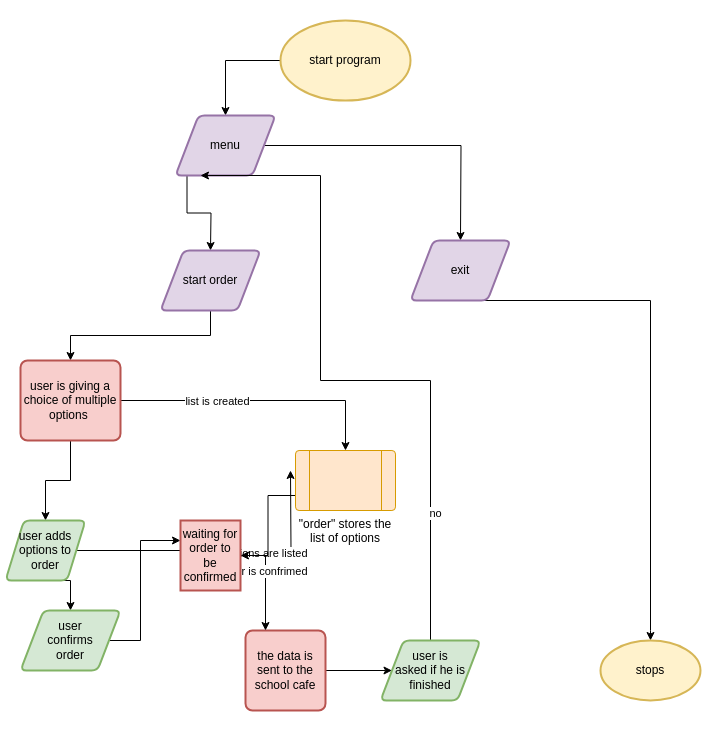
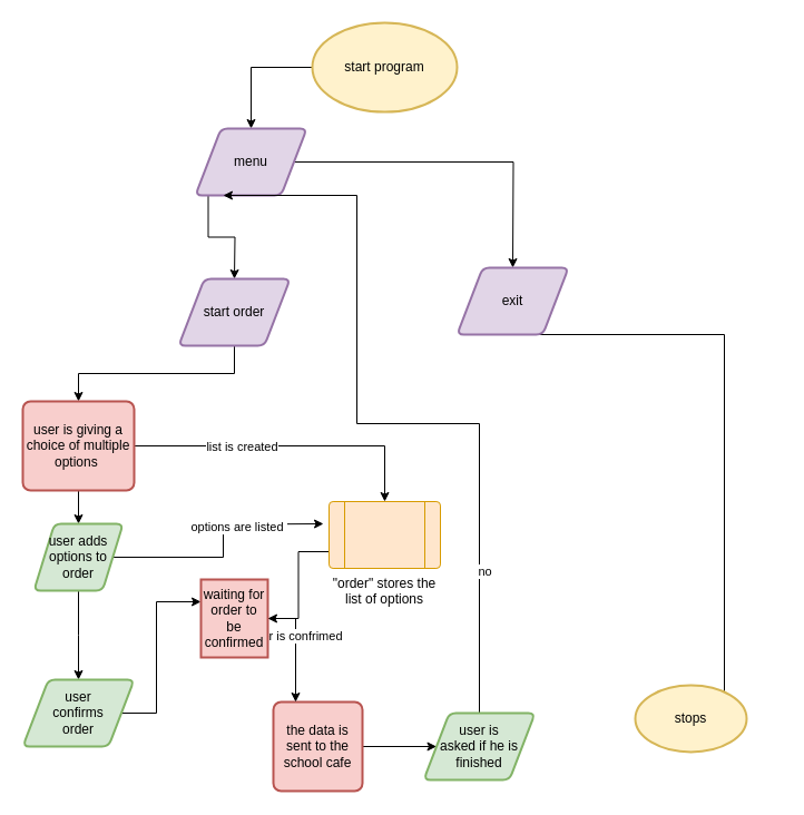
  <mxCell id="0" />
  <mxCell id="1" parent="0" />
  <mxCell id="2" style="edgeStyle=orthogonalEdgeStyle;rounded=0;orthogonalLoop=1;jettySize=auto;html=1;entryX=0.5;entryY=0;entryDx=0;entryDy=0;" edge="1" parent="1" source="3" target="6"><mxGeometry relative="1" as="geometry" /></mxCell>
  <mxCell id="3" value="start program" style="strokeWidth=2;html=1;shape=mxgraph.flowchart.start_1;whiteSpace=wrap;fillColor=#fff2cc;strokeColor=#d6b656;" vertex="1" parent="1"><mxGeometry x="280" y="20" width="130" height="80" as="geometry" /></mxCell>
  <mxCell id="4" style="edgeStyle=orthogonalEdgeStyle;rounded=0;orthogonalLoop=1;jettySize=auto;html=1;exitX=0;exitY=0.5;exitDx=0;exitDy=0;" edge="1" parent="1" source="6"><mxGeometry relative="1" as="geometry"><mxPoint x="210" y="250" as="targetPoint" /></mxGeometry></mxCell>
  <mxCell id="5" style="edgeStyle=orthogonalEdgeStyle;rounded=0;orthogonalLoop=1;jettySize=auto;html=1;exitX=1;exitY=0.5;exitDx=0;exitDy=0;" edge="1" parent="1" source="6"><mxGeometry relative="1" as="geometry"><mxPoint x="460" y="240" as="targetPoint" /></mxGeometry></mxCell>
  <mxCell id="6" value="menu" style="shape=parallelogram;html=1;strokeWidth=2;perimeter=parallelogramPerimeter;whiteSpace=wrap;rounded=1;arcSize=12;size=0.23;fillColor=#e1d5e7;strokeColor=#9673a6;" vertex="1" parent="1"><mxGeometry x="175" y="115" width="100" height="60" as="geometry" /></mxCell>
  <mxCell id="7" style="edgeStyle=orthogonalEdgeStyle;rounded=0;orthogonalLoop=1;jettySize=auto;html=1;exitX=0.5;exitY=1;exitDx=0;exitDy=0;entryX=0.5;entryY=0;entryDx=0;entryDy=0;" edge="1" parent="1" source="8" target="15"><mxGeometry relative="1" as="geometry"><mxPoint x="210" y="360" as="targetPoint" /></mxGeometry></mxCell>
  <mxCell id="8" value="start order" style="shape=parallelogram;html=1;strokeWidth=2;perimeter=parallelogramPerimeter;whiteSpace=wrap;rounded=1;arcSize=12;size=0.23;fillColor=#e1d5e7;strokeColor=#9673a6;" vertex="1" parent="1"><mxGeometry x="160" y="250" width="100" height="60" as="geometry" /></mxCell>
  <mxCell id="9" style="edgeStyle=orthogonalEdgeStyle;rounded=0;orthogonalLoop=1;jettySize=auto;html=1;exitX=0.5;exitY=1;exitDx=0;exitDy=0;entryX=0.5;entryY=0;entryDx=0;entryDy=0;entryPerimeter=0;" edge="1" parent="1" source="10" target="11"><mxGeometry relative="1" as="geometry"><Array as="points"><mxPoint x="650" y="300" /><mxPoint x="650" y="630" /></Array></mxGeometry></mxCell>
  <mxCell id="10" value="exit" style="shape=parallelogram;html=1;strokeWidth=2;perimeter=parallelogramPerimeter;whiteSpace=wrap;rounded=1;arcSize=12;size=0.23;fillColor=#e1d5e7;strokeColor=#9673a6;" vertex="1" parent="1"><mxGeometry x="410" y="240" width="100" height="60" as="geometry" /></mxCell>
- <mxCell id="11" value="stops" style="strokeWidth=2;html=1;shape=mxgraph.flowchart.start_1;whiteSpace=wrap;fillColor=#fff2cc;strokeColor=#d6b656;" vertex="1" parent="1"><mxGeometry x="600" y="640" width="100" height="60" as="geometry" /></mxCell>
+ <mxCell id="11" value="stops" style="strokeWidth=2;html=1;shape=mxgraph.flowchart.start_1;whiteSpace=wrap;fillColor=#fff2cc;strokeColor=#d6b656;" vertex="1" parent="1"><mxGeometry x="570" y="615" width="100" height="60" as="geometry" /></mxCell>
  <mxCell id="12" style="edgeStyle=orthogonalEdgeStyle;rounded=0;orthogonalLoop=1;jettySize=auto;html=1;exitX=0.5;exitY=1;exitDx=0;exitDy=0;" edge="1" parent="1" source="15" target="19"><mxGeometry relative="1" as="geometry" /></mxCell>
  <mxCell id="13" style="edgeStyle=orthogonalEdgeStyle;rounded=0;orthogonalLoop=1;jettySize=auto;html=1;exitX=1;exitY=0.5;exitDx=0;exitDy=0;entryX=0.5;entryY=0;entryDx=0;entryDy=0;" edge="1" parent="1" source="15" target="21"><mxGeometry relative="1" as="geometry"><mxPoint x="190" y="400" as="targetPoint" /></mxGeometry></mxCell>
  <mxCell id="14" value="list is created" style="edgeLabel;html=1;align=center;verticalAlign=middle;resizable=0;points=[];" vertex="1" connectable="0" parent="13"><mxGeometry x="-0.299" relative="1" as="geometry"><mxPoint as="offset" /></mxGeometry></mxCell>
  <mxCell id="15" value="user is giving a choice of multiple options&amp;nbsp;" style="rounded=1;whiteSpace=wrap;html=1;absoluteArcSize=1;arcSize=14;strokeWidth=2;fillColor=#f8cecc;strokeColor=#b85450;" vertex="1" parent="1"><mxGeometry x="20" y="360" width="100" height="80" as="geometry" /></mxCell>
  <mxCell id="16" style="edgeStyle=orthogonalEdgeStyle;rounded=0;orthogonalLoop=1;jettySize=auto;html=1;exitX=0.5;exitY=1;exitDx=0;exitDy=0;" edge="1" parent="1" source="19"><mxGeometry relative="1" as="geometry"><mxPoint x="70" y="610" as="targetPoint" /></mxGeometry></mxCell>
  <mxCell id="17" style="edgeStyle=orthogonalEdgeStyle;rounded=0;orthogonalLoop=1;jettySize=auto;html=1;" edge="1" parent="1" source="19"><mxGeometry relative="1" as="geometry"><mxPoint x="290" y="470" as="targetPoint" /></mxGeometry></mxCell>
  <mxCell id="18" value="options are listed&amp;nbsp;" style="edgeLabel;html=1;align=center;verticalAlign=middle;resizable=0;points=[];" vertex="1" connectable="0" parent="17"><mxGeometry x="0.296" y="-2" relative="1" as="geometry"><mxPoint as="offset" /></mxGeometry></mxCell>
- <mxCell id="19" value="user adds options to order" style="shape=parallelogram;html=1;strokeWidth=2;perimeter=parallelogramPerimeter;whiteSpace=wrap;rounded=1;arcSize=12;size=0.23;fillColor=#d5e8d4;strokeColor=#82b366;" vertex="1" parent="1"><mxGeometry x="5" y="520" width="80" height="60" as="geometry" /></mxCell>
+ <mxCell id="19" value="user adds options to order" style="shape=parallelogram;html=1;strokeWidth=2;perimeter=parallelogramPerimeter;whiteSpace=wrap;rounded=1;arcSize=12;size=0.23;fillColor=#d5e8d4;strokeColor=#82b366;" vertex="1" parent="1"><mxGeometry x="30" y="470" width="80" height="60" as="geometry" /></mxCell>
  <mxCell id="20" style="edgeStyle=orthogonalEdgeStyle;rounded=0;orthogonalLoop=1;jettySize=auto;html=1;exitX=0;exitY=0.75;exitDx=0;exitDy=0;entryX=1;entryY=0.5;entryDx=0;entryDy=0;" edge="1" parent="1" source="21" target="31"><mxGeometry relative="1" as="geometry" /></mxCell>
  <mxCell id="21" value="&quot;order&quot; stores the list of options" style="verticalLabelPosition=bottom;verticalAlign=top;html=1;shape=process;whiteSpace=wrap;rounded=1;size=0.14;arcSize=6;fillColor=#ffe6cc;strokeColor=#d79b00;" vertex="1" parent="1"><mxGeometry x="295" y="450" width="100" height="60" as="geometry" /></mxCell>
  <mxCell id="22" style="edgeStyle=orthogonalEdgeStyle;rounded=0;orthogonalLoop=1;jettySize=auto;html=1;exitX=1;exitY=0.5;exitDx=0;exitDy=0;" edge="1" parent="1" source="23" target="31"><mxGeometry relative="1" as="geometry"><mxPoint x="170" y="540" as="targetPoint" /><Array as="points"><mxPoint x="140" y="640" /><mxPoint x="140" y="540" /></Array></mxGeometry></mxCell>
  <mxCell id="23" value="user &lt;br&gt;confirms&lt;br&gt;order" style="shape=parallelogram;html=1;strokeWidth=2;perimeter=parallelogramPerimeter;whiteSpace=wrap;rounded=1;arcSize=12;size=0.23;fillColor=#d5e8d4;strokeColor=#82b366;" vertex="1" parent="1"><mxGeometry x="20" y="610" width="100" height="60" as="geometry" /></mxCell>
  <mxCell id="24" style="edgeStyle=orthogonalEdgeStyle;rounded=0;orthogonalLoop=1;jettySize=auto;html=1;entryX=0;entryY=0.5;entryDx=0;entryDy=0;" edge="1" parent="1" source="25" target="28"><mxGeometry relative="1" as="geometry"><mxPoint x="330" y="670" as="targetPoint" /></mxGeometry></mxCell>
  <mxCell id="25" value="the data is sent to the school cafe" style="rounded=1;whiteSpace=wrap;html=1;absoluteArcSize=1;arcSize=14;strokeWidth=2;fillColor=#f8cecc;strokeColor=#b85450;" vertex="1" parent="1"><mxGeometry x="245" y="630" width="80" height="80" as="geometry" /></mxCell>
  <mxCell id="26" value="" style="edgeStyle=orthogonalEdgeStyle;rounded=0;orthogonalLoop=1;jettySize=auto;html=1;entryX=0.25;entryY=1;entryDx=0;entryDy=0;" edge="1" parent="1" source="28" target="6"><mxGeometry relative="1" as="geometry"><mxPoint x="370" y="780" as="targetPoint" /><Array as="points"><mxPoint x="430" y="670" /><mxPoint x="430" y="380" /><mxPoint x="320" y="380" /></Array></mxGeometry></mxCell>
  <mxCell id="27" value="no" style="edgeLabel;html=1;align=center;verticalAlign=middle;resizable=0;points=[];" vertex="1" connectable="0" parent="26"><mxGeometry x="-0.631" y="-4" relative="1" as="geometry"><mxPoint as="offset" /></mxGeometry></mxCell>
  <mxCell id="28" value="user is &lt;br&gt;asked if he is finished" style="shape=parallelogram;html=1;strokeWidth=2;perimeter=parallelogramPerimeter;whiteSpace=wrap;rounded=1;arcSize=12;size=0.23;fillColor=#d5e8d4;strokeColor=#82b366;" vertex="1" parent="1"><mxGeometry x="380" y="640" width="100" height="60" as="geometry" /></mxCell>
  <mxCell id="29" style="edgeStyle=orthogonalEdgeStyle;rounded=0;orthogonalLoop=1;jettySize=auto;html=1;entryX=0.25;entryY=0;entryDx=0;entryDy=0;" edge="1" parent="1" source="31" target="25"><mxGeometry relative="1" as="geometry" /></mxCell>
  <mxCell id="30" value="order is confrimed" style="edgeLabel;html=1;align=center;verticalAlign=middle;resizable=0;points=[];" vertex="1" connectable="0" parent="29"><mxGeometry x="-0.218" y="-3" relative="1" as="geometry"><mxPoint y="1" as="offset" /></mxGeometry></mxCell>
  <mxCell id="31" value="waiting for order to be confirmed" style="whiteSpace=wrap;html=1;absoluteArcSize=1;arcSize=14;strokeWidth=2;fillColor=#f8cecc;strokeColor=#b85450;rounded=0;" vertex="1" parent="1"><mxGeometry x="180" y="520" width="60" height="70" as="geometry" /></mxCell>
